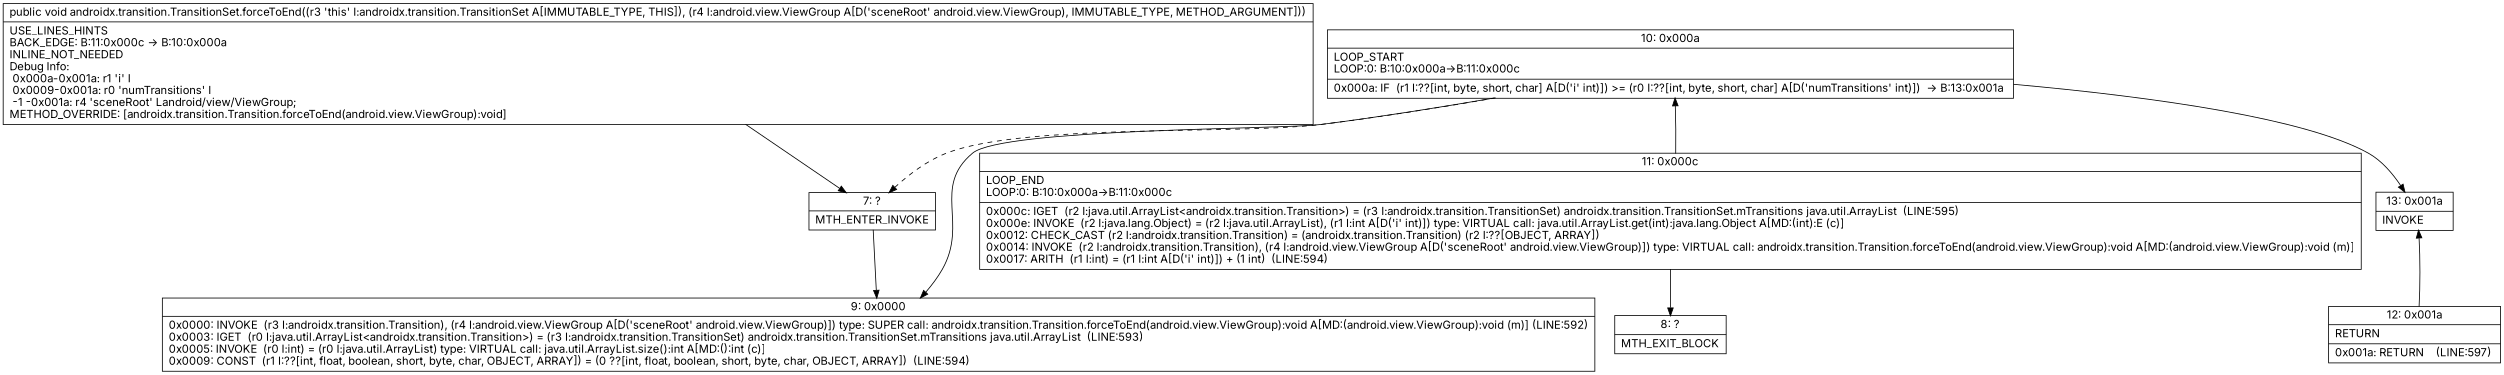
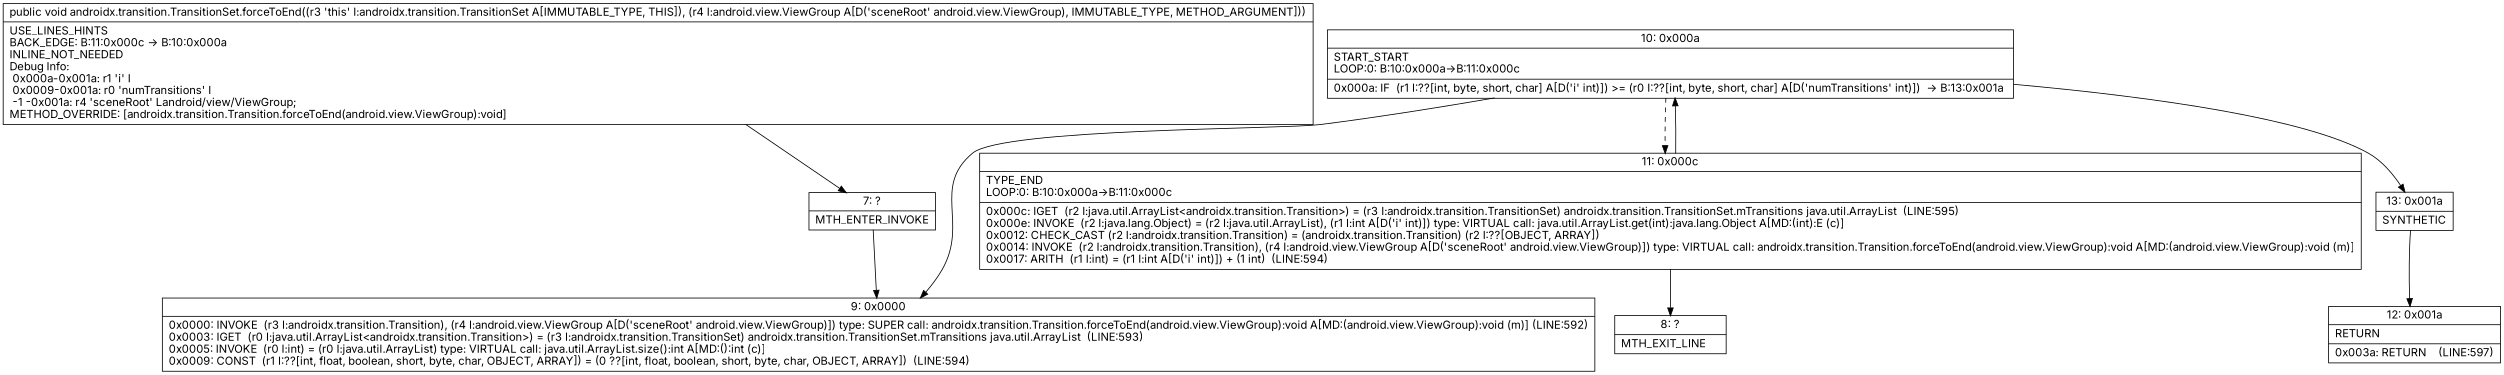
  digraph {
    fontname=Inter
    node [fontname=Inter shape=record]
    edge [fontname=Inter]
    n1 [label="{7\:\ ?|MTH_ENTER_INVOKE\l}"]
    n2 [label="{9\:\ 0x0000|0x0000: INVOKE  (r3 I:androidx.transition.Transition), (r4 I:android.view.ViewGroup A[D('sceneRoot' android.view.ViewGroup)]) type: SUPER call: androidx.transition.Transition.forceToEnd(android.view.ViewGroup):void A[MD:(android.view.ViewGroup):void (m)] (LINE:592)\l0x0003: IGET  (r0 I:java.util.ArrayList\<androidx.transition.Transition\>) = (r3 I:androidx.transition.TransitionSet) androidx.transition.TransitionSet.mTransitions java.util.ArrayList  (LINE:593)\l0x0005: INVOKE  (r0 I:int) = (r0 I:java.util.ArrayList) type: VIRTUAL call: java.util.ArrayList.size():int A[MD:():int (c)]\l0x0009: CONST  (r1 I:??[int, float, boolean, short, byte, char, OBJECT, ARRAY]) = (0 ??[int, float, boolean, short, byte, char, OBJECT, ARRAY])  (LINE:594)\l}"]
-   n3 [label="{10\:\ 0x000a|LOOP_START\lLOOP:0: B:10:0x000a\-\>B:11:0x000c\l|0x000a: IF  (r1 I:??[int, byte, short, char] A[D('i' int)]) \>= (r0 I:??[int, byte, short, char] A[D('numTransitions' int)])  \-\> B:13:0x001a \l}"]
-   n4 [label="{11\:\ 0x000c|LOOP_END\lLOOP:0: B:10:0x000a\-\>B:11:0x000c\l|0x000c: IGET  (r2 I:java.util.ArrayList\<androidx.transition.Transition\>) = (r3 I:androidx.transition.TransitionSet) androidx.transition.TransitionSet.mTransitions java.util.ArrayList  (LINE:595)\l0x000e: INVOKE  (r2 I:java.lang.Object) = (r2 I:java.util.ArrayList), (r1 I:int A[D('i' int)]) type: VIRTUAL call: java.util.ArrayList.get(int):java.lang.Object A[MD:(int):E (c)]\l0x0012: CHECK_CAST (r2 I:androidx.transition.Transition) = (androidx.transition.Transition) (r2 I:??[OBJECT, ARRAY]) \l0x0014: INVOKE  (r2 I:androidx.transition.Transition), (r4 I:android.view.ViewGroup A[D('sceneRoot' android.view.ViewGroup)]) type: VIRTUAL call: androidx.transition.Transition.forceToEnd(android.view.ViewGroup):void A[MD:(android.view.ViewGroup):void (m)]\l0x0017: ARITH  (r1 I:int) = (r1 I:int A[D('i' int)]) + (1 int)  (LINE:594)\l}"]
-   n5 [label="{13\:\ 0x001a|INVOKE\l}"]
-   n6 [label="{8\:\ ?|MTH_EXIT_BLOCK\l}"]
-   n7 [label="{12\:\ 0x001a|RETURN\l|0x001a: RETURN    (LINE:597)\l}"]
+   n3 [label="{10\:\ 0x000a|START_START\lLOOP:0: B:10:0x000a\-\>B:11:0x000c\l|0x000a: IF  (r1 I:??[int, byte, short, char] A[D('i' int)]) \>= (r0 I:??[int, byte, short, char] A[D('numTransitions' int)])  \-\> B:13:0x001a \l}"]
+   n4 [label="{11\:\ 0x000c|TYPE_END\lLOOP:0: B:10:0x000a\-\>B:11:0x000c\l|0x000c: IGET  (r2 I:java.util.ArrayList\<androidx.transition.Transition\>) = (r3 I:androidx.transition.TransitionSet) androidx.transition.TransitionSet.mTransitions java.util.ArrayList  (LINE:595)\l0x000e: INVOKE  (r2 I:java.lang.Object) = (r2 I:java.util.ArrayList), (r1 I:int A[D('i' int)]) type: VIRTUAL call: java.util.ArrayList.get(int):java.lang.Object A[MD:(int):E (c)]\l0x0012: CHECK_CAST (r2 I:androidx.transition.Transition) = (androidx.transition.Transition) (r2 I:??[OBJECT, ARRAY]) \l0x0014: INVOKE  (r2 I:androidx.transition.Transition), (r4 I:android.view.ViewGroup A[D('sceneRoot' android.view.ViewGroup)]) type: VIRTUAL call: androidx.transition.Transition.forceToEnd(android.view.ViewGroup):void A[MD:(android.view.ViewGroup):void (m)]\l0x0017: ARITH  (r1 I:int) = (r1 I:int A[D('i' int)]) + (1 int)  (LINE:594)\l}"]
+   n5 [label="{13\:\ 0x001a|SYNTHETIC\l}"]
+   n6 [label="{8\:\ ?|MTH_EXIT_LINE\l}"]
+   n7 [label="{12\:\ 0x001a|RETURN\l|0x003a: RETURN    (LINE:597)\l}"]
    n8 [label="{public void androidx.transition.TransitionSet.forceToEnd((r3 'this' I:androidx.transition.TransitionSet A[IMMUTABLE_TYPE, THIS]), (r4 I:android.view.ViewGroup A[D('sceneRoot' android.view.ViewGroup), IMMUTABLE_TYPE, METHOD_ARGUMENT]))  | USE_LINES_HINTS\lBACK_EDGE: B:11:0x000c \-\> B:10:0x000a\lINLINE_NOT_NEEDED\lDebug Info:\l  0x000a\-0x001a: r1 'i' I\l  0x0009\-0x001a: r0 'numTransitions' I\l  \-1 \-0x001a: r4 'sceneRoot' Landroid\/view\/ViewGroup;\lMETHOD_OVERRIDE: [androidx.transition.Transition.forceToEnd(android.view.ViewGroup):void]\l}"]
    n1 -> n2
    n3 -> n2
-   n3 -> n1 [style=dashed]
+   n3 -> n4 [style=dashed]
    n3 -> n5
    n4 -> n3
    n4 -> n6
-   n7 -> n5
+   n5 -> n7
    n8 -> n1
  }
